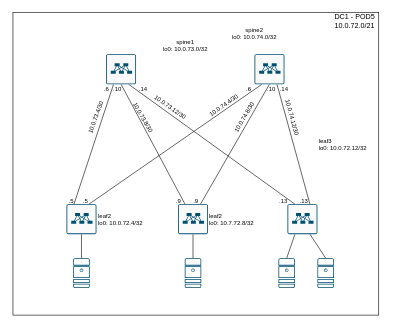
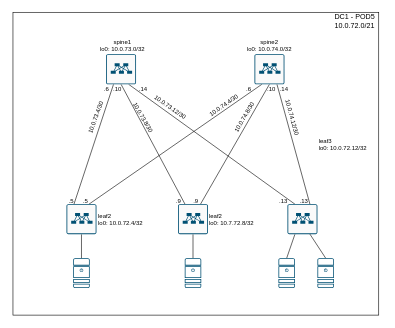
  <mxCell id="0" />
  <mxCell id="1" parent="0" />
  <mxCell id="2" style="rounded=0;orthogonalLoop=1;jettySize=auto;html=1;exitX=0.25;exitY=1;exitDx=0;exitDy=0;exitPerimeter=0;entryX=0.25;entryY=0;entryDx=0;entryDy=0;entryPerimeter=0;endArrow=none;endFill=0;" parent="1" source="5" target="11" edge="1"><mxGeometry relative="1" as="geometry" /></mxCell>
  <mxCell id="3" style="rounded=0;orthogonalLoop=1;jettySize=auto;html=1;exitX=0.5;exitY=1;exitDx=0;exitDy=0;exitPerimeter=0;endArrow=none;endFill=0;" parent="1" source="5" target="13" edge="1"><mxGeometry relative="1" as="geometry" /></mxCell>
  <mxCell id="4" style="rounded=0;orthogonalLoop=1;jettySize=auto;html=1;exitX=0.75;exitY=1;exitDx=0;exitDy=0;exitPerimeter=0;entryX=0.25;entryY=0;entryDx=0;entryDy=0;entryPerimeter=0;endArrow=none;endFill=0;" parent="1" source="5" target="15" edge="1"><mxGeometry relative="1" as="geometry" /></mxCell>
  <mxCell id="5" value="" style="sketch=0;points=[[0.015,0.015,0],[0.985,0.015,0],[0.985,0.985,0],[0.015,0.985,0],[0.25,0,0],[0.5,0,0],[0.75,0,0],[1,0.25,0],[1,0.5,0],[1,0.75,0],[0.75,1,0],[0.5,1,0],[0.25,1,0],[0,0.75,0],[0,0.5,0],[0,0.25,0]];verticalLabelPosition=bottom;html=1;verticalAlign=top;aspect=fixed;align=center;pointerEvents=1;shape=mxgraph.cisco19.rect;prIcon=nexus_9300;fillColor=#FAFAFA;strokeColor=#005073;" parent="1" vertex="1"><mxGeometry x="176" y="90" width="50" height="50" as="geometry" /></mxCell>
  <mxCell id="6" style="edgeStyle=none;rounded=0;orthogonalLoop=1;jettySize=auto;html=1;exitX=0.25;exitY=1;exitDx=0;exitDy=0;exitPerimeter=0;entryX=0.75;entryY=0;entryDx=0;entryDy=0;entryPerimeter=0;endArrow=none;endFill=0;" parent="1" source="9" target="11" edge="1"><mxGeometry relative="1" as="geometry" /></mxCell>
  <mxCell id="7" style="edgeStyle=none;rounded=0;orthogonalLoop=1;jettySize=auto;html=1;exitX=0.5;exitY=1;exitDx=0;exitDy=0;exitPerimeter=0;entryX=0.75;entryY=0;entryDx=0;entryDy=0;entryPerimeter=0;endArrow=none;endFill=0;" parent="1" source="9" target="13" edge="1"><mxGeometry relative="1" as="geometry" /></mxCell>
  <mxCell id="8" style="edgeStyle=none;rounded=0;orthogonalLoop=1;jettySize=auto;html=1;exitX=0.75;exitY=1;exitDx=0;exitDy=0;exitPerimeter=0;entryX=0.75;entryY=0;entryDx=0;entryDy=0;entryPerimeter=0;endArrow=none;endFill=0;" parent="1" source="9" target="15" edge="1"><mxGeometry relative="1" as="geometry" /></mxCell>
  <mxCell id="9" value="" style="sketch=0;points=[[0.015,0.015,0],[0.985,0.015,0],[0.985,0.985,0],[0.015,0.985,0],[0.25,0,0],[0.5,0,0],[0.75,0,0],[1,0.25,0],[1,0.5,0],[1,0.75,0],[0.75,1,0],[0.5,1,0],[0.25,1,0],[0,0.75,0],[0,0.5,0],[0,0.25,0]];verticalLabelPosition=bottom;html=1;verticalAlign=top;aspect=fixed;align=center;pointerEvents=1;shape=mxgraph.cisco19.rect;prIcon=nexus_9300;fillColor=#FAFAFA;strokeColor=#005073;" parent="1" vertex="1"><mxGeometry x="423.5" y="90" width="50" height="50" as="geometry" /></mxCell>
  <mxCell id="10" style="edgeStyle=none;rounded=0;orthogonalLoop=1;jettySize=auto;html=1;entryX=0.5;entryY=0;entryDx=0;entryDy=0;entryPerimeter=0;endArrow=none;endFill=0;" parent="1" source="11" target="17" edge="1"><mxGeometry relative="1" as="geometry" /></mxCell>
  <mxCell id="11" value="" style="sketch=0;points=[[0.015,0.015,0],[0.985,0.015,0],[0.985,0.985,0],[0.015,0.985,0],[0.25,0,0],[0.5,0,0],[0.75,0,0],[1,0.25,0],[1,0.5,0],[1,0.75,0],[0.75,1,0],[0.5,1,0],[0.25,1,0],[0,0.75,0],[0,0.5,0],[0,0.25,0]];verticalLabelPosition=bottom;html=1;verticalAlign=top;aspect=fixed;align=center;pointerEvents=1;shape=mxgraph.cisco19.rect;prIcon=nexus_9300;fillColor=#FAFAFA;strokeColor=#005073;" parent="1" vertex="1"><mxGeometry x="110" y="340" width="50" height="50" as="geometry" /></mxCell>
  <mxCell id="12" style="edgeStyle=none;rounded=0;orthogonalLoop=1;jettySize=auto;html=1;exitX=0.5;exitY=1;exitDx=0;exitDy=0;exitPerimeter=0;endArrow=none;endFill=0;entryX=0.5;entryY=0;entryDx=0;entryDy=0;entryPerimeter=0;" parent="1" source="13" target="20" edge="1"><mxGeometry relative="1" as="geometry"><mxPoint x="321" y="440" as="targetPoint" /></mxGeometry></mxCell>
  <mxCell id="13" value="" style="sketch=0;points=[[0.015,0.015,0],[0.985,0.015,0],[0.985,0.985,0],[0.015,0.985,0],[0.25,0,0],[0.5,0,0],[0.75,0,0],[1,0.25,0],[1,0.5,0],[1,0.75,0],[0.75,1,0],[0.5,1,0],[0.25,1,0],[0,0.75,0],[0,0.5,0],[0,0.25,0]];verticalLabelPosition=bottom;html=1;verticalAlign=top;aspect=fixed;align=center;pointerEvents=1;shape=mxgraph.cisco19.rect;prIcon=nexus_9300;fillColor=#FAFAFA;strokeColor=#005073;" parent="1" vertex="1"><mxGeometry x="296" y="340" width="50" height="50" as="geometry" /></mxCell>
  <mxCell id="14" style="edgeStyle=none;rounded=0;orthogonalLoop=1;jettySize=auto;html=1;exitX=0.25;exitY=1;exitDx=0;exitDy=0;exitPerimeter=0;entryX=0.5;entryY=0;entryDx=0;entryDy=0;entryPerimeter=0;endArrow=none;endFill=0;" parent="1" source="15" target="18" edge="1"><mxGeometry relative="1" as="geometry" /></mxCell>
  <mxCell id="15" value="" style="sketch=0;points=[[0.015,0.015,0],[0.985,0.015,0],[0.985,0.985,0],[0.015,0.985,0],[0.25,0,0],[0.5,0,0],[0.75,0,0],[1,0.25,0],[1,0.5,0],[1,0.75,0],[0.75,1,0],[0.5,1,0],[0.25,1,0],[0,0.75,0],[0,0.5,0],[0,0.25,0]];verticalLabelPosition=bottom;html=1;verticalAlign=top;aspect=fixed;align=center;pointerEvents=1;shape=mxgraph.cisco19.rect;prIcon=nexus_9300;fillColor=#FAFAFA;strokeColor=#005073;" parent="1" vertex="1"><mxGeometry x="478.5" y="340" width="50" height="50" as="geometry" /></mxCell>
  <mxCell id="16" style="edgeStyle=none;rounded=0;orthogonalLoop=1;jettySize=auto;html=1;exitX=0.75;exitY=1;exitDx=0;exitDy=0;exitPerimeter=0;entryX=0.5;entryY=0;entryDx=0;entryDy=0;entryPerimeter=0;endArrow=none;endFill=0;" parent="1" source="15" target="19" edge="1"><mxGeometry relative="1" as="geometry"><mxPoint x="661" y="390" as="sourcePoint" /></mxGeometry></mxCell>
  <mxCell id="17" value="" style="sketch=0;points=[[0.015,0.015,0],[0.985,0.015,0],[0.985,0.985,0],[0.015,0.985,0],[0.25,0,0],[0.5,0,0],[0.75,0,0],[1,0.25,0],[1,0.5,0],[1,0.75,0],[0.75,1,0],[0.5,1,0],[0.25,1,0],[0,0.75,0],[0,0.5,0],[0,0.25,0]];verticalLabelPosition=bottom;html=1;verticalAlign=top;aspect=fixed;align=center;pointerEvents=1;shape=mxgraph.cisco19.server;fillColor=#005073;strokeColor=none;horizontal=0;" parent="1" vertex="1"><mxGeometry x="121.25" y="430" width="27.5" height="50" as="geometry" /></mxCell>
  <mxCell id="18" value="" style="sketch=0;points=[[0.015,0.015,0],[0.985,0.015,0],[0.985,0.985,0],[0.015,0.985,0],[0.25,0,0],[0.5,0,0],[0.75,0,0],[1,0.25,0],[1,0.5,0],[1,0.75,0],[0.75,1,0],[0.5,1,0],[0.25,1,0],[0,0.75,0],[0,0.5,0],[0,0.25,0]];verticalLabelPosition=bottom;html=1;verticalAlign=top;aspect=fixed;align=center;pointerEvents=1;shape=mxgraph.cisco19.server;fillColor=#005073;strokeColor=none;horizontal=0;" parent="1" vertex="1"><mxGeometry x="463.5" y="430" width="27.5" height="50" as="geometry" /></mxCell>
  <mxCell id="19" value="" style="sketch=0;points=[[0.015,0.015,0],[0.985,0.015,0],[0.985,0.985,0],[0.015,0.985,0],[0.25,0,0],[0.5,0,0],[0.75,0,0],[1,0.25,0],[1,0.5,0],[1,0.75,0],[0.75,1,0],[0.5,1,0],[0.25,1,0],[0,0.75,0],[0,0.5,0],[0,0.25,0]];verticalLabelPosition=bottom;html=1;verticalAlign=top;aspect=fixed;align=center;pointerEvents=1;shape=mxgraph.cisco19.server;fillColor=#005073;strokeColor=none;horizontal=0;" parent="1" vertex="1"><mxGeometry x="528.5" y="430" width="27.5" height="50" as="geometry" /></mxCell>
  <mxCell id="20" value="" style="sketch=0;points=[[0.015,0.015,0],[0.985,0.015,0],[0.985,0.985,0],[0.015,0.985,0],[0.25,0,0],[0.5,0,0],[0.75,0,0],[1,0.25,0],[1,0.5,0],[1,0.75,0],[0.75,1,0],[0.5,1,0],[0.25,1,0],[0,0.75,0],[0,0.5,0],[0,0.25,0]];verticalLabelPosition=bottom;html=1;verticalAlign=top;aspect=fixed;align=center;pointerEvents=1;shape=mxgraph.cisco19.server;fillColor=#005073;strokeColor=none;horizontal=0;" parent="1" vertex="1"><mxGeometry x="307.25" y="430" width="27.5" height="50" as="geometry" /></mxCell>
  <mxCell id="21" value="DC1 - POD5&lt;br&gt;10.0.72.0/21" style="text;html=1;strokeColor=none;fillColor=none;align=center;verticalAlign=middle;whiteSpace=wrap;rounded=0;fillStyle=auto;" parent="1" vertex="1"><mxGeometry x="546" y="20" width="90" height="30" as="geometry" /></mxCell>
- <mxCell id="22" value="spine1&lt;br&gt;lo0: 10.0.73.0/32" style="text;html=1;strokeColor=none;fillColor=none;align=center;verticalAlign=middle;whiteSpace=wrap;rounded=0;fillStyle=auto;fontSize=10;" parent="1" vertex="1"><mxGeometry x="266" y="65" width="85" height="20" as="geometry" /></mxCell>
- <mxCell id="23" value="spine2&lt;br&gt;lo0: 10.0.74.0/32" style="text;html=1;strokeColor=none;fillColor=none;align=center;verticalAlign=middle;whiteSpace=wrap;rounded=0;fillStyle=auto;fontSize=10;" parent="1" vertex="1"><mxGeometry x="381" y="45" width="85" height="20" as="geometry" /></mxCell>
+ <mxCell id="22" value="spine1&lt;br&gt;lo0: 10.0.73.0/32" style="text;html=1;strokeColor=none;fillColor=none;align=center;verticalAlign=middle;whiteSpace=wrap;rounded=0;fillStyle=auto;fontSize=10;" parent="1" vertex="1"><mxGeometry x="161" y="65" width="85" height="20" as="geometry" /></mxCell>
+ <mxCell id="23" value="spine2&lt;br&gt;lo0: 10.0.74.0/32" style="text;html=1;strokeColor=none;fillColor=none;align=center;verticalAlign=middle;whiteSpace=wrap;rounded=0;fillStyle=auto;fontSize=10;" parent="1" vertex="1"><mxGeometry x="406" y="65" width="85" height="20" as="geometry" /></mxCell>
  <mxCell id="24" value="leaf2&lt;br&gt;lo0: 10.0.72.4/32" style="text;html=1;strokeColor=none;fillColor=none;align=left;verticalAlign=middle;whiteSpace=wrap;rounded=0;fillStyle=auto;fontSize=10;" parent="1" vertex="1"><mxGeometry x="161" y="355" width="85" height="20" as="geometry" /></mxCell>
  <mxCell id="25" value="leaf2&lt;br&gt;lo0: 10.7.72.8/32" style="text;html=1;strokeColor=none;fillColor=none;align=left;verticalAlign=middle;whiteSpace=wrap;rounded=0;fillStyle=auto;fontSize=10;" parent="1" vertex="1"><mxGeometry x="346" y="355" width="85" height="20" as="geometry" /></mxCell>
  <mxCell id="26" value="leaf3&lt;br&gt;lo0: 10.0.72.12/32" style="text;html=1;strokeColor=none;fillColor=none;align=left;verticalAlign=middle;whiteSpace=wrap;rounded=0;fillStyle=auto;fontSize=10;" parent="1" vertex="1"><mxGeometry x="528.5" y="230" width="85" height="20" as="geometry" /></mxCell>
  <mxCell id="27" value="10.0.73.4/30" style="text;html=1;strokeColor=none;fillColor=none;align=center;verticalAlign=middle;whiteSpace=wrap;rounded=0;rotation=-70;fontSize=10;" parent="1" vertex="1"><mxGeometry x="121.25" y="180" width="75" height="30" as="geometry" /></mxCell>
  <mxCell id="28" value="10.0.73.8/30" style="text;html=1;strokeColor=none;fillColor=none;align=center;verticalAlign=middle;whiteSpace=wrap;rounded=0;rotation=60;fontSize=10;" parent="1" vertex="1"><mxGeometry x="200.5" y="180" width="75" height="30" as="geometry" /></mxCell>
  <mxCell id="29" value="10.0.73.12/30" style="text;html=1;strokeColor=none;fillColor=none;align=center;verticalAlign=middle;whiteSpace=wrap;rounded=0;rotation=35;fontSize=10;" parent="1" vertex="1"><mxGeometry x="246" y="163" width="75" height="30" as="geometry" /></mxCell>
  <mxCell id="30" value="10.0.74.4/30" style="text;html=1;strokeColor=none;fillColor=none;align=center;verticalAlign=middle;whiteSpace=wrap;rounded=0;rotation=325;fontSize=10;" parent="1" vertex="1"><mxGeometry x="334.75" y="160" width="75" height="30" as="geometry" /></mxCell>
  <mxCell id="31" value="10.0.74.8/30" style="text;html=1;strokeColor=none;fillColor=none;align=center;verticalAlign=middle;whiteSpace=wrap;rounded=0;rotation=-60;fontSize=10;" parent="1" vertex="1"><mxGeometry x="368.75" y="180" width="75" height="30" as="geometry" /></mxCell>
  <mxCell id="32" value="10.0.74.12/30" style="text;html=1;strokeColor=none;fillColor=none;align=center;verticalAlign=middle;whiteSpace=wrap;rounded=0;rotation=75;fontSize=10;" parent="1" vertex="1"><mxGeometry x="449.5" y="180" width="75" height="30" as="geometry" /></mxCell>
  <mxCell id="33" value=".6" style="text;html=1;strokeColor=none;fillColor=none;align=center;verticalAlign=middle;whiteSpace=wrap;rounded=0;fontSize=10;" parent="1" vertex="1"><mxGeometry x="169" y="142" width="16" height="10" as="geometry" /></mxCell>
  <mxCell id="34" value=".10" style="text;html=1;strokeColor=none;fillColor=none;align=center;verticalAlign=middle;whiteSpace=wrap;rounded=0;fontSize=10;" parent="1" vertex="1"><mxGeometry x="187" y="142" width="16" height="10" as="geometry" /></mxCell>
  <mxCell id="35" value=".14" style="text;html=1;strokeColor=none;fillColor=none;align=center;verticalAlign=middle;whiteSpace=wrap;rounded=0;fontSize=10;" parent="1" vertex="1"><mxGeometry x="230" y="142" width="16" height="10" as="geometry" /></mxCell>
  <mxCell id="36" value=".6" style="text;html=1;strokeColor=none;fillColor=none;align=center;verticalAlign=middle;whiteSpace=wrap;rounded=0;fontSize=10;" parent="1" vertex="1"><mxGeometry x="405.75" y="142" width="16" height="10" as="geometry" /></mxCell>
  <mxCell id="37" value=".10" style="text;html=1;strokeColor=none;fillColor=none;align=center;verticalAlign=middle;whiteSpace=wrap;rounded=0;fontSize=10;" parent="1" vertex="1"><mxGeometry x="443.75" y="142" width="16" height="10" as="geometry" /></mxCell>
  <mxCell id="38" value=".14" style="text;html=1;strokeColor=none;fillColor=none;align=center;verticalAlign=middle;whiteSpace=wrap;rounded=0;fontSize=10;" parent="1" vertex="1"><mxGeometry x="464.75" y="142" width="16" height="10" as="geometry" /></mxCell>
  <mxCell id="39" value=".5" style="text;html=1;strokeColor=none;fillColor=none;align=center;verticalAlign=middle;whiteSpace=wrap;rounded=0;fontSize=10;" parent="1" vertex="1"><mxGeometry x="110" y="329" width="16" height="10" as="geometry" /></mxCell>
  <mxCell id="40" value=".5" style="text;html=1;strokeColor=none;fillColor=none;align=center;verticalAlign=middle;whiteSpace=wrap;rounded=0;fontSize=10;" parent="1" vertex="1"><mxGeometry x="134" y="329" width="16" height="10" as="geometry" /></mxCell>
  <mxCell id="41" value=".9" style="text;html=1;strokeColor=none;fillColor=none;align=center;verticalAlign=middle;whiteSpace=wrap;rounded=0;fontSize=10;" parent="1" vertex="1"><mxGeometry x="288.75" y="329" width="16" height="10" as="geometry" /></mxCell>
  <mxCell id="42" value=".9" style="text;html=1;strokeColor=none;fillColor=none;align=center;verticalAlign=middle;whiteSpace=wrap;rounded=0;fontSize=10;" parent="1" vertex="1"><mxGeometry x="317.75" y="329" width="16" height="10" as="geometry" /></mxCell>
  <mxCell id="43" value=".13" style="text;html=1;strokeColor=none;fillColor=none;align=center;verticalAlign=middle;whiteSpace=wrap;rounded=0;fontSize=10;" parent="1" vertex="1"><mxGeometry x="463.75" y="329" width="16" height="10" as="geometry" /></mxCell>
  <mxCell id="44" value=".13" style="text;html=1;strokeColor=none;fillColor=none;align=center;verticalAlign=middle;whiteSpace=wrap;rounded=0;fontSize=10;" parent="1" vertex="1"><mxGeometry x="497.75" y="329" width="16" height="10" as="geometry" /></mxCell>
  <mxCell id="45" value="" style="rounded=0;whiteSpace=wrap;html=1;fillColor=none;" parent="1" vertex="1"><mxGeometry x="20.75" y="20" width="610" height="505" as="geometry" /></mxCell>
